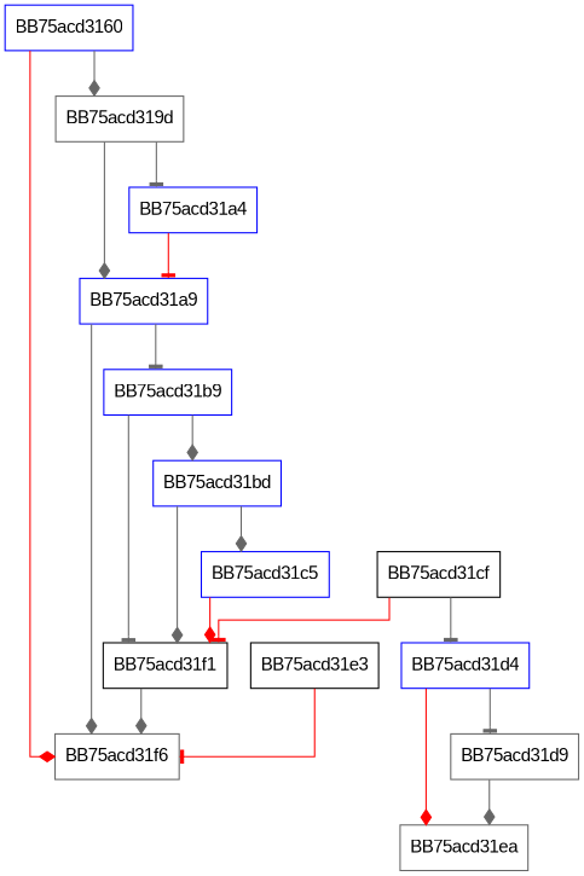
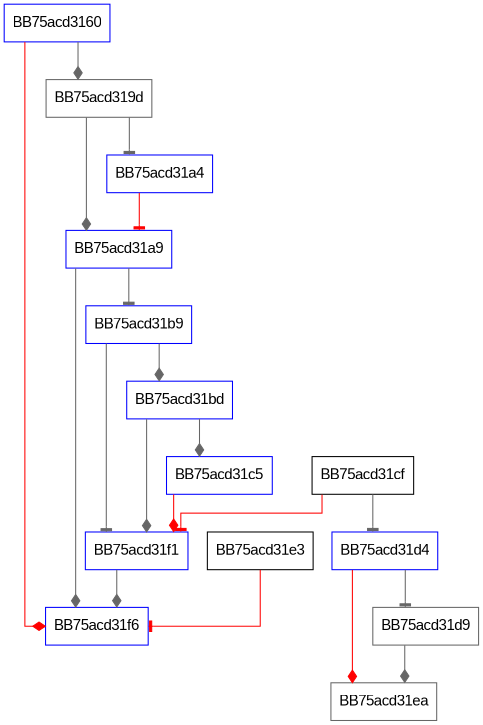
  digraph {
    fontname="Liberation Sans"
    splines=ortho
    node [color=blue fontname="Liberation Sans" shape=box]
    edge [arrowhead=diamond color=gray40 fontname="Liberation Sans"]
    BB75acd3160
-   BB75acd31f6 [color=gray40]
+   BB75acd31f6
    BB75acd319d [color=gray40]
    BB75acd31a9
    BB75acd31a4
    BB75acd31b9
-   BB75acd31f1 [color=black]
+   BB75acd31f1
    BB75acd31bd
    BB75acd31c5
    BB75acd31cf [color=black]
    BB75acd31d4
    BB75acd31ea [color=gray40]
    BB75acd31d9 [color=gray40]
    BB75acd31e3 [color=black]
    BB75acd3160 -> BB75acd31f6 [color=red]
    BB75acd3160 -> BB75acd319d
    BB75acd319d -> BB75acd31a9
    BB75acd319d -> BB75acd31a4 [arrowhead=tee]
    BB75acd31a9 -> BB75acd31f6
    BB75acd31a9 -> BB75acd31b9 [arrowhead=tee]
    BB75acd31a4 -> BB75acd31a9 [arrowhead=tee color=red]
    BB75acd31b9 -> BB75acd31f1 [arrowhead=tee]
    BB75acd31b9 -> BB75acd31bd
    BB75acd31f1 -> BB75acd31f6
    BB75acd31bd -> BB75acd31f1
    BB75acd31bd -> BB75acd31c5
    BB75acd31c5 -> BB75acd31f1 [color=red]
    BB75acd31cf -> BB75acd31f1 [arrowhead=tee color=red]
    BB75acd31cf -> BB75acd31d4 [arrowhead=tee]
    BB75acd31d4 -> BB75acd31ea [color=red]
    BB75acd31d4 -> BB75acd31d9 [arrowhead=tee]
    BB75acd31d9 -> BB75acd31ea
    BB75acd31e3 -> BB75acd31f6 [arrowhead=tee color=red]
  }
